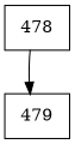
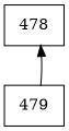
  digraph {
    node [shape=record]
    n1 [label="{478}"]
    n2 [label="{479}"]
-   n1 -> n2
+   n2 -> n1
  }
